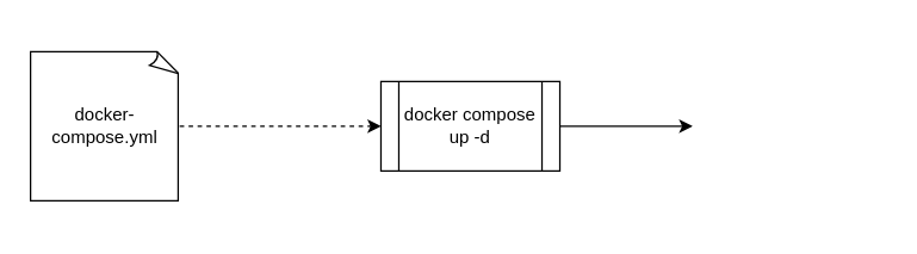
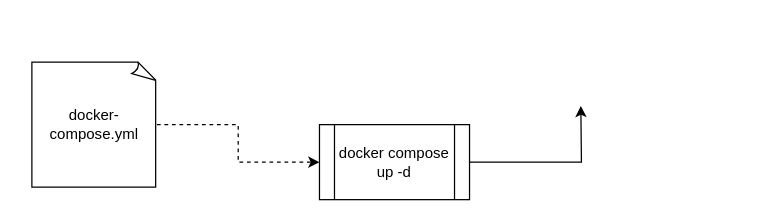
  <mxCell id="0" />
  <mxCell id="1" parent="0" />
  <mxCell id="2" style="edgeStyle=orthogonalEdgeStyle;rounded=0;orthogonalLoop=1;jettySize=auto;html=1;dashed=1;" edge="1" parent="1" source="3" target="5"><mxGeometry relative="1" as="geometry"><mxPoint x="314" y="92" as="targetPoint" /></mxGeometry></mxCell>
- <mxCell id="3" value="docker-compose.yml" style="whiteSpace=wrap;html=1;shape=mxgraph.basic.document" vertex="1" parent="1"><mxGeometry x="20" y="34" width="100" height="100" as="geometry" /></mxCell>
+ <mxCell id="3" value="docker-compose.yml" style="whiteSpace=wrap;html=1;shape=mxgraph.basic.document" vertex="1" parent="1"><mxGeometry x="25" y="49" width="100" height="100" as="geometry" /></mxCell>
  <mxCell id="4" style="edgeStyle=orthogonalEdgeStyle;rounded=0;orthogonalLoop=1;jettySize=auto;html=1;" edge="1" parent="1" source="5"><mxGeometry relative="1" as="geometry"><mxPoint x="464" y="84" as="targetPoint" /></mxGeometry></mxCell>
- <mxCell id="5" value="docker compose up -d" style="shape=process;whiteSpace=wrap;html=1;backgroundOutline=1;" vertex="1" parent="1"><mxGeometry x="255" y="54" width="120" height="60" as="geometry" /></mxCell>
+ <mxCell id="5" value="docker compose up -d" style="shape=process;whiteSpace=wrap;html=1;backgroundOutline=1;" vertex="1" parent="1"><mxGeometry x="255" y="99" width="120" height="60" as="geometry" /></mxCell>
  <mxCell id="6" value="" style="shape=image;html=1;verticalAlign=top;verticalLabelPosition=bottom;labelBackgroundColor=#ffffff;imageAspect=0;aspect=fixed;image=https://cdn4.iconfinder.com/data/icons/aiga-symbol-signs/441/aiga_cashier-128.png" vertex="1" parent="1"><mxGeometry x="465" y="20" width="128" height="128" as="geometry" /></mxCell>
